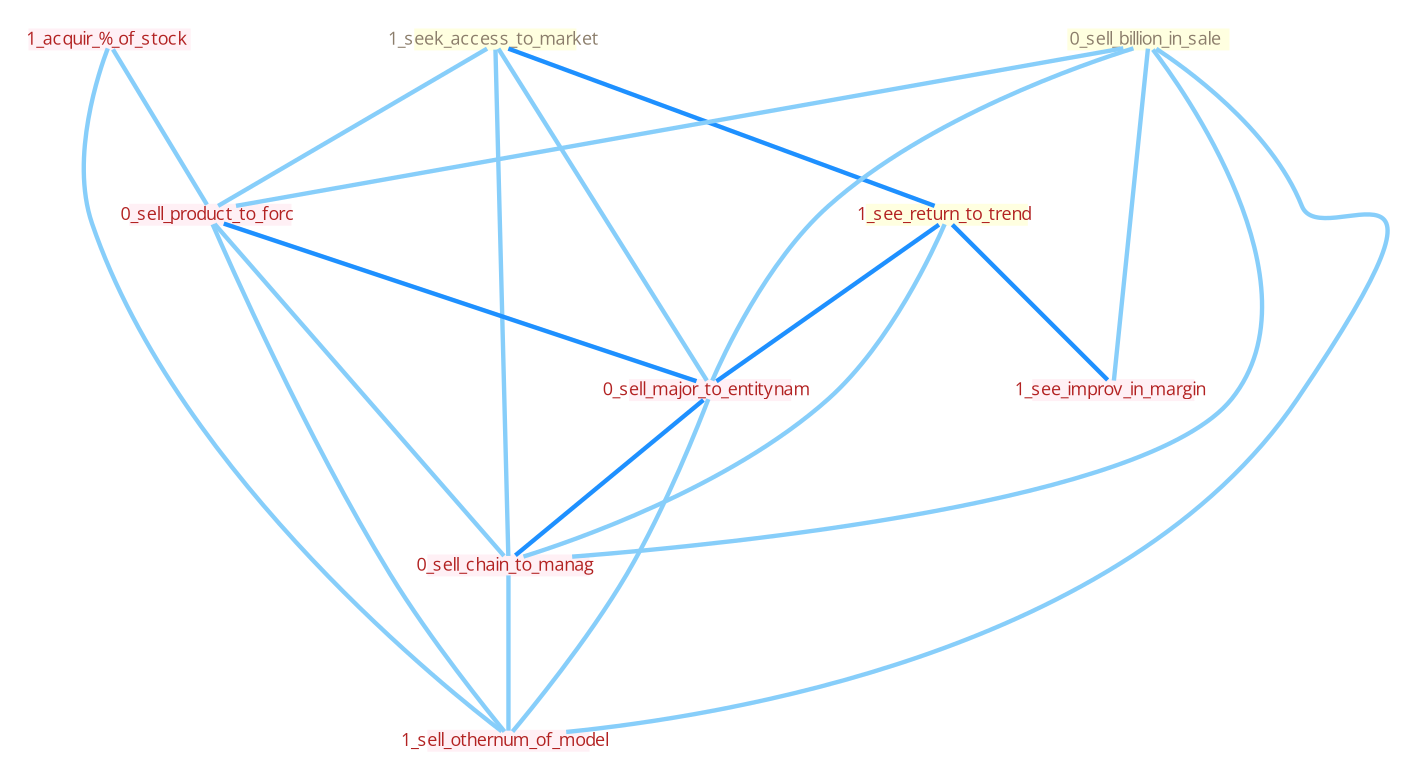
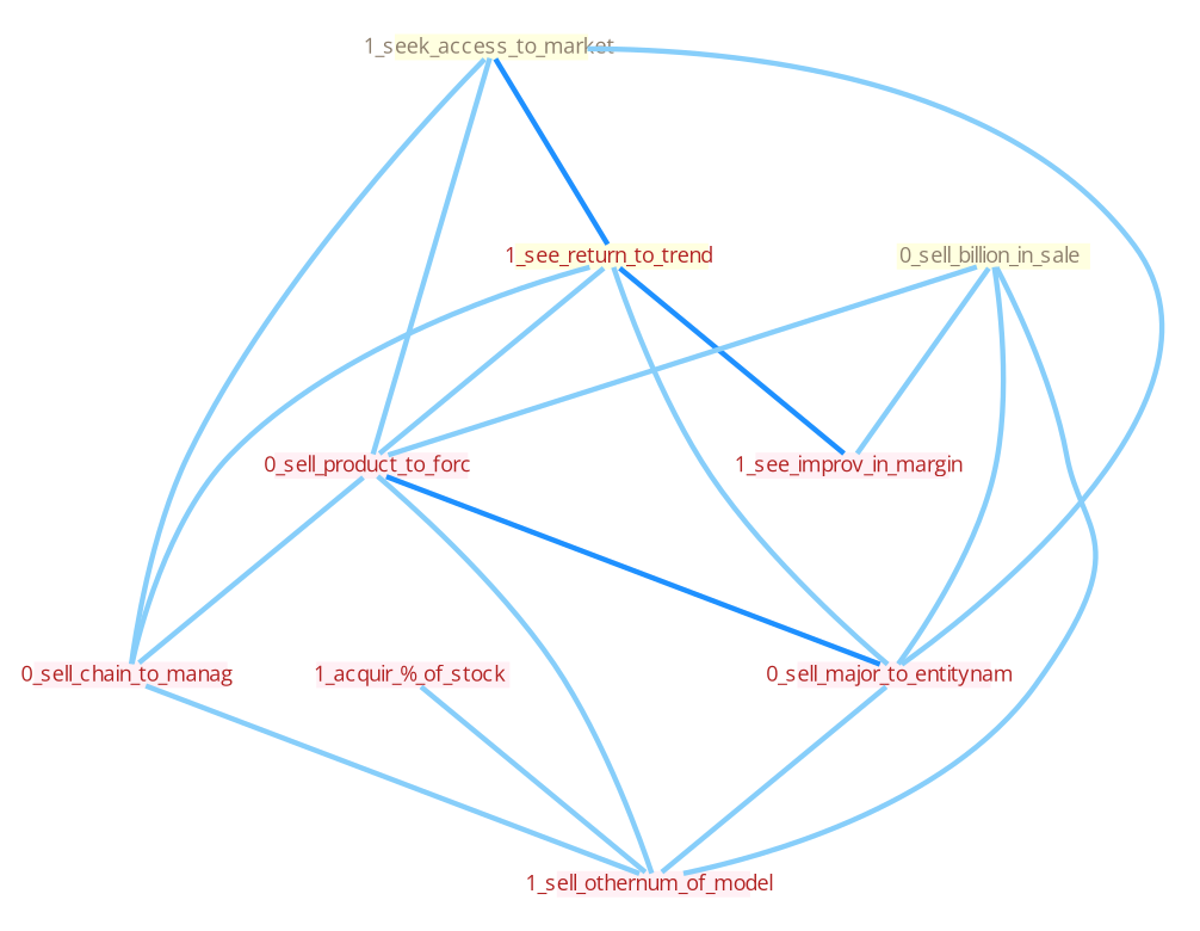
  graph {
    fontname="Open Sans"
    node [color="#fff0f5" fixedsize=true fontcolor="#b22222" fontname="Open Sans" fontsize=4 shape=polygon style=filled]
    edge [color="#87cefa" fontname="Open Sans" w=1]
    "1_seek_access_to_market " [color="#ffffe0" fontcolor="#8b7d6b" height=.06 width=.5]
    "1_see_return_to_trend " [color="#ffffe0" height=.06 width=.5]
    "0_sell_billion_in_sale " [color="#ffffe0" fontcolor="#8b7d6b" height=.06 width=.5]
    "1_see_improv_in_margin " [height=.06 width=.5]
    "1_acquir_%_of_stock " [height=.06 width=.5]
    "0_sell_product_to_forc " [height=.06 width=.5]
    "0_sell_major_to_entitynam " [height=.06 width=.5]
    "0_sell_chain_to_manag " [height=.06 width=.5]
    "1_sell_othernum_of_model " [height=.06 width=.5]
    subgraph sub_1 {
      "1_seek_access_to_market "
      "1_see_return_to_trend "
      "0_sell_billion_in_sale "
    }
    subgraph sub_2 {
      "1_see_improv_in_margin "
      "1_acquir_%_of_stock "
      "0_sell_product_to_forc "
      "0_sell_major_to_entitynam "
      "0_sell_chain_to_manag "
      "1_sell_othernum_of_model "
    }
    "1_seek_access_to_market " -- "1_see_return_to_trend " [color="#1e90ff"]
    "1_seek_access_to_market " -- "0_sell_product_to_forc "
    "1_seek_access_to_market " -- "0_sell_major_to_entitynam "
    "1_seek_access_to_market " -- "0_sell_chain_to_manag "
    "1_see_return_to_trend " -- "1_see_improv_in_margin " [color="#1e90ff"]
-   "1_acquir_%_of_stock " -- "0_sell_product_to_forc "
-   "1_see_return_to_trend " -- "0_sell_major_to_entitynam " [color="#1e90ff"]
+   "1_see_return_to_trend " -- "0_sell_product_to_forc "
+   "1_see_return_to_trend " -- "0_sell_major_to_entitynam "
    "1_see_return_to_trend " -- "0_sell_chain_to_manag "
    "0_sell_billion_in_sale " -- "1_see_improv_in_margin "
    "0_sell_billion_in_sale " -- "0_sell_product_to_forc "
    "0_sell_billion_in_sale " -- "0_sell_major_to_entitynam "
-   "0_sell_billion_in_sale " -- "0_sell_chain_to_manag "
    "0_sell_billion_in_sale " -- "1_sell_othernum_of_model "
    "1_acquir_%_of_stock " -- "1_sell_othernum_of_model "
    "0_sell_product_to_forc " -- "0_sell_major_to_entitynam " [color="#1e90ff" w=2]
    "0_sell_product_to_forc " -- "0_sell_chain_to_manag " [w=2]
    "0_sell_product_to_forc " -- "1_sell_othernum_of_model "
-   "0_sell_major_to_entitynam " -- "0_sell_chain_to_manag " [color="#1e90ff" w=2]
    "0_sell_major_to_entitynam " -- "1_sell_othernum_of_model "
    "0_sell_chain_to_manag " -- "1_sell_othernum_of_model "
  }
